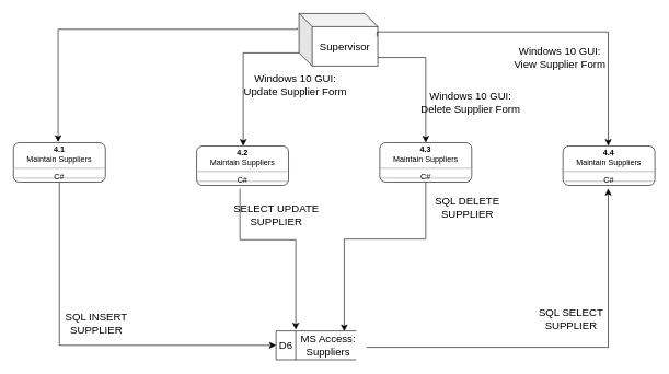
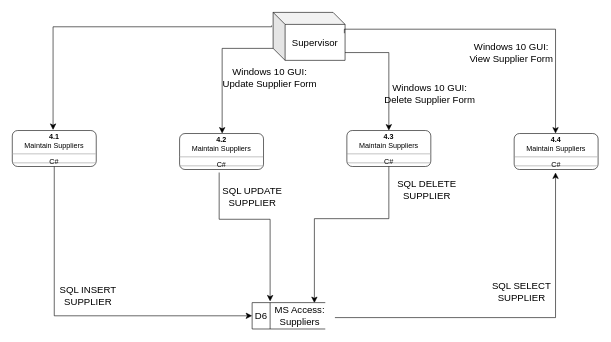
  <mxCell id="0" />
  <mxCell id="1" parent="0" />
  <mxCell id="2" value="Supervisor" style="shape=cube;whiteSpace=wrap;html=1;boundedLbl=1;backgroundOutline=1;darkOpacity=0.05;darkOpacity2=0.1;fontSize=16;" parent="1" vertex="1"><mxGeometry x="455" y="20" width="120" height="80" as="geometry" /></mxCell>
  <mxCell id="3" value="&lt;p style=&quot;margin:0px;margin-top:4px;text-align:center;&quot;&gt;&lt;b&gt;4.1&lt;/b&gt;&lt;/p&gt;&lt;div align=&quot;center&quot;&gt;Maintain Suppliers&lt;br&gt;&lt;/div&gt;&lt;hr size=&quot;1&quot;&gt;&lt;div style=&quot;height:2px;&quot; align=&quot;center&quot;&gt;C#&lt;/div&gt;&lt;hr size=&quot;1&quot;&gt;&lt;div style=&quot;height:2px;&quot;&gt;&lt;/div&gt;" style="verticalAlign=top;align=left;overflow=fill;fontSize=12;fontFamily=Helvetica;html=1;whiteSpace=wrap;rounded=1;" parent="1" vertex="1"><mxGeometry x="20" y="217" width="140" height="60" as="geometry" /></mxCell>
  <mxCell id="4" value="&lt;p style=&quot;margin:0px;margin-top:4px;text-align:center;&quot;&gt;&lt;b&gt;4.2&lt;/b&gt;&lt;/p&gt;&lt;div align=&quot;center&quot;&gt;Maintain Suppliers&lt;br&gt;&lt;/div&gt;&lt;hr size=&quot;1&quot;&gt;&lt;div style=&quot;height:2px;&quot; align=&quot;center&quot;&gt;C#&lt;/div&gt;&lt;hr size=&quot;1&quot;&gt;&lt;div style=&quot;height:2px;&quot;&gt;&lt;/div&gt;" style="verticalAlign=top;align=left;overflow=fill;fontSize=12;fontFamily=Helvetica;html=1;whiteSpace=wrap;rounded=1;" parent="1" vertex="1"><mxGeometry x="299" y="222" width="140" height="60" as="geometry" /></mxCell>
  <mxCell id="5" value="&lt;p style=&quot;margin:0px;margin-top:4px;text-align:center;&quot;&gt;&lt;b&gt;4.3&lt;/b&gt;&lt;/p&gt;&lt;div align=&quot;center&quot;&gt;Maintain Suppliers&lt;br&gt;&lt;/div&gt;&lt;hr size=&quot;1&quot;&gt;&lt;div style=&quot;height:2px;&quot; align=&quot;center&quot;&gt;C#&lt;/div&gt;&lt;hr size=&quot;1&quot;&gt;&lt;div style=&quot;height:2px;&quot;&gt;&lt;/div&gt;" style="verticalAlign=top;align=left;overflow=fill;fontSize=12;fontFamily=Helvetica;html=1;whiteSpace=wrap;rounded=1;" parent="1" vertex="1"><mxGeometry x="578" y="217" width="140" height="60" as="geometry" /></mxCell>
  <mxCell id="6" value="&lt;p style=&quot;margin:0px;margin-top:4px;text-align:center;&quot;&gt;&lt;b&gt;4.4&lt;/b&gt;&lt;/p&gt;&lt;div align=&quot;center&quot;&gt;Maintain Suppliers&lt;br&gt;&lt;/div&gt;&lt;hr size=&quot;1&quot;&gt;&lt;div style=&quot;height:2px;&quot; align=&quot;center&quot;&gt;C#&lt;/div&gt;&lt;hr size=&quot;1&quot;&gt;&lt;div style=&quot;height:2px;&quot;&gt;&lt;/div&gt;" style="verticalAlign=top;align=left;overflow=fill;fontSize=12;fontFamily=Helvetica;html=1;whiteSpace=wrap;rounded=1;" parent="1" vertex="1"><mxGeometry x="857" y="222" width="140" height="60" as="geometry" /></mxCell>
  <mxCell id="7" value="" style="edgeStyle=segmentEdgeStyle;endArrow=classic;html=1;curved=0;rounded=0;endSize=8;startSize=8;fontSize=12;exitX=0;exitY=0;exitDx=0;exitDy=60;exitPerimeter=0;" parent="1" source="2" edge="1"><mxGeometry width="50" height="50" relative="1" as="geometry"><mxPoint x="451" y="84" as="sourcePoint" /><mxPoint x="370" y="222" as="targetPoint" /></mxGeometry></mxCell>
  <mxCell id="8" value="" style="edgeStyle=elbowEdgeStyle;elbow=vertical;endArrow=classic;html=1;curved=0;rounded=0;endSize=8;startSize=8;fontSize=12;exitX=-0.021;exitY=0.273;exitDx=0;exitDy=0;exitPerimeter=0;" parent="1" source="2" edge="1"><mxGeometry width="50" height="50" relative="1" as="geometry"><mxPoint x="409" y="44" as="sourcePoint" /><mxPoint x="88" y="216" as="targetPoint" /><Array as="points"><mxPoint x="65" y="44" /></Array></mxGeometry></mxCell>
  <mxCell id="9" value="" style="edgeStyle=elbowEdgeStyle;elbow=vertical;endArrow=classic;html=1;curved=0;rounded=0;endSize=8;startSize=8;fontSize=12;entryX=0.851;entryY=0.016;entryDx=0;entryDy=0;entryPerimeter=0;" parent="1" target="11" edge="1"><mxGeometry width="50" height="50" relative="1" as="geometry"><mxPoint x="648" y="277" as="sourcePoint" /><mxPoint x="525" y="498" as="targetPoint" /><Array as="points"><mxPoint x="600" y="364" /></Array></mxGeometry></mxCell>
  <mxCell id="10" value="" style="group" parent="1" vertex="1" connectable="0"><mxGeometry x="420" y="504" width="139" height="44" as="geometry" /></mxCell>
  <mxCell id="11" value="D6" style="html=1;dashed=0;whiteSpace=wrap;shape=mxgraph.dfd.dataStoreID;align=left;spacingLeft=3;points=[[0,0],[0.5,0],[1,0],[0,0.5],[1,0.5],[0,1],[0.5,1],[1,1]];fontSize=16;" parent="10" vertex="1"><mxGeometry width="122" height="44" as="geometry" /></mxCell>
  <mxCell id="12" value="MS Access: Suppliers" style="text;html=1;strokeColor=none;fillColor=none;align=center;verticalAlign=middle;whiteSpace=wrap;rounded=0;fontSize=16;" parent="10" vertex="1"><mxGeometry x="20" y="10.5" width="119" height="23" as="geometry" /></mxCell>
  <mxCell id="13" value="" style="edgeStyle=elbowEdgeStyle;elbow=vertical;endArrow=classic;html=1;curved=0;rounded=0;endSize=8;startSize=8;fontSize=12;" parent="1" edge="1"><mxGeometry width="50" height="50" relative="1" as="geometry"><mxPoint x="365" y="287" as="sourcePoint" /><mxPoint x="450" y="502" as="targetPoint" /><Array as="points"><mxPoint x="411" y="365" /></Array></mxGeometry></mxCell>
  <mxCell id="14" value="" style="edgeStyle=elbowEdgeStyle;elbow=horizontal;endArrow=classic;html=1;curved=0;rounded=0;endSize=8;startSize=8;fontSize=12;" parent="1" edge="1"><mxGeometry width="50" height="50" relative="1" as="geometry"><mxPoint x="575" y="87" as="sourcePoint" /><mxPoint x="648" y="217" as="targetPoint" /><Array as="points"><mxPoint x="648" y="121" /></Array></mxGeometry></mxCell>
  <mxCell id="15" value="" style="edgeStyle=elbowEdgeStyle;elbow=vertical;endArrow=classic;html=1;curved=0;rounded=0;endSize=8;startSize=8;fontSize=12;exitX=0.99;exitY=0.434;exitDx=0;exitDy=0;exitPerimeter=0;" parent="1" source="2" edge="1"><mxGeometry width="50" height="50" relative="1" as="geometry"><mxPoint x="716" y="103" as="sourcePoint" /><mxPoint x="926" y="222" as="targetPoint" /><Array as="points"><mxPoint x="814" y="48" /></Array></mxGeometry></mxCell>
  <mxCell id="16" value="" style="edgeStyle=elbowEdgeStyle;elbow=vertical;endArrow=classic;html=1;curved=0;rounded=0;endSize=8;startSize=8;fontSize=12;exitX=0.5;exitY=1;exitDx=0;exitDy=0;" parent="1" source="3" edge="1"><mxGeometry width="50" height="50" relative="1" as="geometry"><mxPoint x="18" y="323" as="sourcePoint" /><mxPoint x="420" y="526" as="targetPoint" /><Array as="points"><mxPoint x="184" y="526" /></Array></mxGeometry></mxCell>
  <mxCell id="17" value="" style="edgeStyle=segmentEdgeStyle;endArrow=classic;html=1;curved=0;rounded=0;endSize=8;startSize=8;fontSize=12;exitX=0.992;exitY=0.63;exitDx=0;exitDy=0;exitPerimeter=0;" parent="1" source="12" edge="1"><mxGeometry width="50" height="50" relative="1" as="geometry"><mxPoint x="571" y="529" as="sourcePoint" /><mxPoint x="926" y="287" as="targetPoint" /></mxGeometry></mxCell>
  <mxCell id="18" value="&lt;div&gt;SQL INSERT&lt;/div&gt;SUPPLIER" style="text;html=1;align=center;verticalAlign=middle;resizable=0;points=[];autosize=1;strokeColor=none;fillColor=none;fontSize=16;" parent="1" vertex="1"><mxGeometry x="89.5" y="467" width="113" height="50" as="geometry" /></mxCell>
- <mxCell id="19" value="&lt;div&gt;SELECT UPDATE&lt;br&gt;&lt;/div&gt;SUPPLIER" style="text;html=1;align=center;verticalAlign=middle;resizable=0;points=[];autosize=1;strokeColor=none;fillColor=none;fontSize=16;" parent="1" vertex="1"><mxGeometry x="361" y="302" width="118" height="50" as="geometry" /></mxCell>
+ <mxCell id="19" value="&lt;div&gt;SQL UPDATE&lt;br&gt;&lt;/div&gt;SUPPLIER" style="text;html=1;align=center;verticalAlign=middle;resizable=0;points=[];autosize=1;strokeColor=none;fillColor=none;fontSize=16;" parent="1" vertex="1"><mxGeometry x="361" y="302" width="118" height="50" as="geometry" /></mxCell>
  <mxCell id="20" value="&lt;div&gt;SQL DELETE&lt;br&gt;&lt;/div&gt;SUPPLIER" style="text;html=1;align=center;verticalAlign=middle;resizable=0;points=[];autosize=1;strokeColor=none;fillColor=none;fontSize=16;" parent="1" vertex="1"><mxGeometry x="652" y="291" width="117" height="50" as="geometry" /></mxCell>
  <mxCell id="21" value="&lt;div&gt;SQL SELECT&lt;br&gt;&lt;/div&gt;SUPPLIER" style="text;html=1;align=center;verticalAlign=middle;resizable=0;points=[];autosize=1;strokeColor=none;fillColor=none;fontSize=16;" parent="1" vertex="1"><mxGeometry x="810" y="461" width="117" height="50" as="geometry" /></mxCell>
  <mxCell id="22" value="&lt;div&gt;Windows 10 GUI:&lt;/div&gt;&lt;div&gt;Update Supplier Form&lt;br&gt;&lt;/div&gt;" style="text;html=1;align=center;verticalAlign=middle;resizable=0;points=[];autosize=1;strokeColor=none;fillColor=none;fontSize=16;" parent="1" vertex="1"><mxGeometry x="361" y="104" width="175" height="50" as="geometry" /></mxCell>
  <mxCell id="23" value="&lt;div&gt;Windows 10 GUI:&lt;/div&gt;&lt;div&gt;Delete Supplier Form&lt;br&gt;&lt;/div&gt;" style="text;html=1;align=center;verticalAlign=middle;resizable=0;points=[];autosize=1;strokeColor=none;fillColor=none;fontSize=16;" parent="1" vertex="1"><mxGeometry x="631" y="131" width="169" height="50" as="geometry" /></mxCell>
  <mxCell id="24" value="&lt;div&gt;Windows 10 GUI:&lt;/div&gt;&lt;div&gt;View Supplier Form&lt;br&gt;&lt;/div&gt;" style="text;html=1;align=center;verticalAlign=middle;resizable=0;points=[];autosize=1;strokeColor=none;fillColor=none;fontSize=16;" parent="1" vertex="1"><mxGeometry x="773" y="63" width="157" height="50" as="geometry" /></mxCell>
